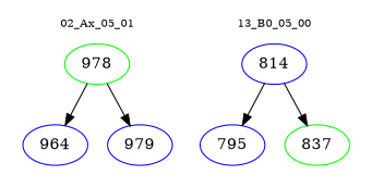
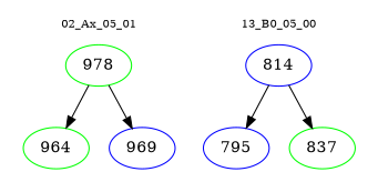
  digraph {
    node [color=green]
    edge [color=black]
    n1 [label=978]
-   n2 [color=blue label=964]
-   n3 [color=blue label=979]
+   n2 [label=964]
+   n3 [color=blue label=969]
    n4 [color=blue label=814]
    n5 [color=blue label=795]
    n6 [label=837]
    subgraph cluster_1 {
      color=white
      fontsize=10
      label="02_Ax_05_01"
      n1
      n2
      n3
    }
    subgraph cluster_2 {
      color=white
      fontsize=10
      label="13_B0_05_00"
      n4
      n5
      n6
    }
    n1 -> n2
    n1 -> n3
    n4 -> n5
    n4 -> n6
  }
